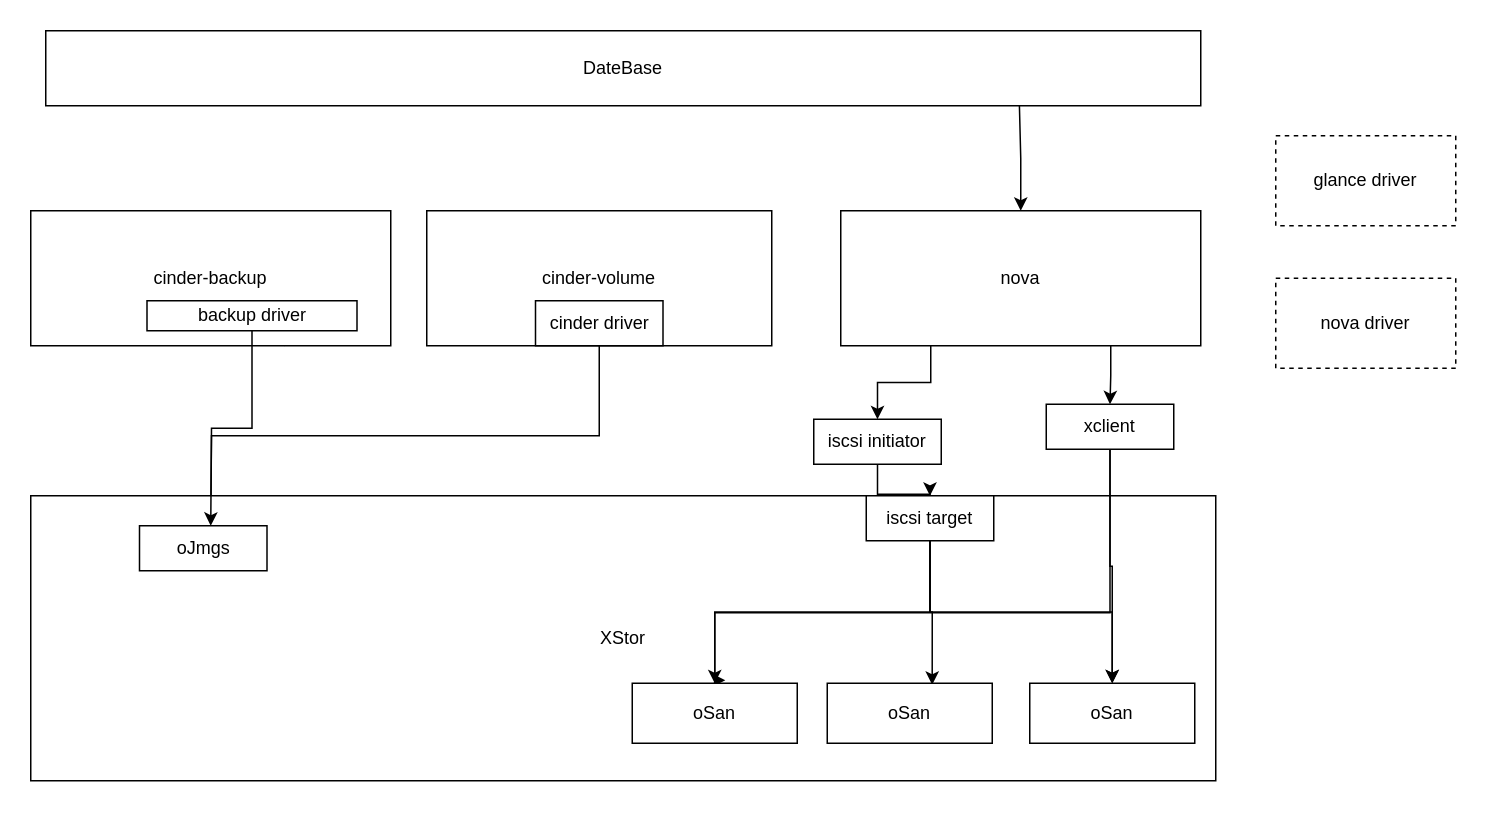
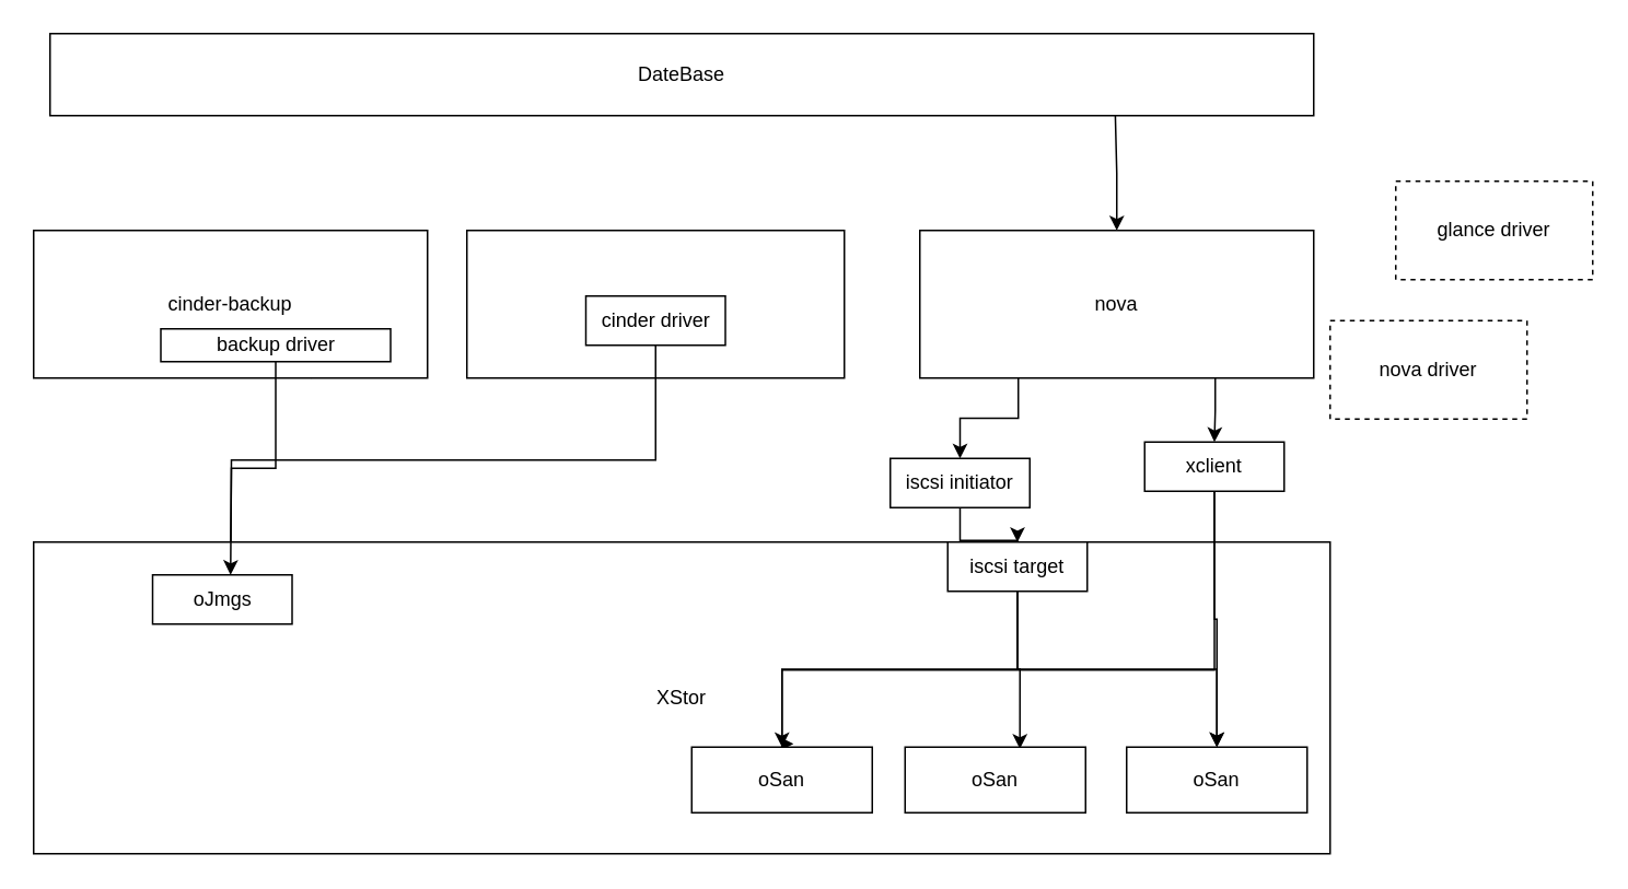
  <mxCell id="0" />
  <mxCell id="1" parent="0" />
  <mxCell id="2" value="cinder-volume" style="rounded=0;whiteSpace=wrap;html=1;" vertex="1" parent="1"><mxGeometry x="284" y="140" width="230" height="90" as="geometry" /></mxCell>
  <mxCell id="3" style="edgeStyle=orthogonalEdgeStyle;rounded=0;orthogonalLoop=1;jettySize=auto;html=1;exitX=0.5;exitY=1;exitDx=0;exitDy=0;" edge="1" parent="1" source="4"><mxGeometry relative="1" as="geometry"><mxPoint x="140" y="350" as="targetPoint" /></mxGeometry></mxCell>
- <mxCell id="4" value="cinder driver" style="whiteSpace=wrap;html=1;rounded=0;" vertex="1" parent="1"><mxGeometry x="356.5" y="200" width="85" height="30" as="geometry" /></mxCell>
+ <mxCell id="4" value="cinder driver" style="whiteSpace=wrap;html=1;rounded=0;" vertex="1" parent="1"><mxGeometry x="356.5" y="180" width="85" height="30" as="geometry" /></mxCell>
  <mxCell id="5" value="XStor" style="rounded=0;whiteSpace=wrap;html=1;" vertex="1" parent="1"><mxGeometry x="20" y="330" width="790" height="190" as="geometry" /></mxCell>
  <mxCell id="6" value="" style="edgeStyle=none;html=1;" edge="1" parent="1" source="7" target="9"><mxGeometry relative="1" as="geometry" /></mxCell>
  <mxCell id="7" value="cinder-backup" style="rounded=0;whiteSpace=wrap;html=1;" vertex="1" parent="1"><mxGeometry x="20" y="140" width="240" height="90" as="geometry" /></mxCell>
  <mxCell id="8" style="edgeStyle=orthogonalEdgeStyle;rounded=0;orthogonalLoop=1;jettySize=auto;html=1;exitX=0.5;exitY=1;exitDx=0;exitDy=0;" edge="1" parent="1" source="9"><mxGeometry relative="1" as="geometry"><mxPoint x="140" y="350" as="targetPoint" /></mxGeometry></mxCell>
  <mxCell id="9" value="backup driver" style="whiteSpace=wrap;html=1;rounded=0;" vertex="1" parent="1"><mxGeometry x="97.5" y="200" width="140" height="20" as="geometry" /></mxCell>
  <mxCell id="10" value="oJmgs" style="whiteSpace=wrap;html=1;rounded=0;" vertex="1" parent="1"><mxGeometry x="92.5" y="350" width="85" height="30" as="geometry" /></mxCell>
  <mxCell id="11" style="edgeStyle=orthogonalEdgeStyle;rounded=0;orthogonalLoop=1;jettySize=auto;html=1;exitX=0.5;exitY=0;exitDx=0;exitDy=0;entryX=0.843;entryY=1;entryDx=0;entryDy=0;entryPerimeter=0;startArrow=classic;startFill=1;endArrow=none;endFill=0;" edge="1" parent="1" source="14" target="17"><mxGeometry relative="1" as="geometry" /></mxCell>
  <mxCell id="12" style="edgeStyle=orthogonalEdgeStyle;rounded=0;orthogonalLoop=1;jettySize=auto;html=1;exitX=0.25;exitY=1;exitDx=0;exitDy=0;startArrow=none;startFill=0;endArrow=classic;endFill=1;" edge="1" parent="1" source="14" target="16"><mxGeometry relative="1" as="geometry" /></mxCell>
  <mxCell id="13" style="edgeStyle=orthogonalEdgeStyle;rounded=0;orthogonalLoop=1;jettySize=auto;html=1;exitX=0.75;exitY=1;exitDx=0;exitDy=0;startArrow=none;startFill=0;endArrow=classic;endFill=1;" edge="1" parent="1" source="14" target="24"><mxGeometry relative="1" as="geometry" /></mxCell>
  <mxCell id="14" value="nova" style="rounded=0;whiteSpace=wrap;html=1;" vertex="1" parent="1"><mxGeometry x="560" y="140" width="240" height="90" as="geometry" /></mxCell>
  <mxCell id="15" style="edgeStyle=orthogonalEdgeStyle;rounded=0;orthogonalLoop=1;jettySize=auto;html=1;exitX=0.5;exitY=1;exitDx=0;exitDy=0;entryX=0.5;entryY=0;entryDx=0;entryDy=0;startArrow=none;startFill=0;endArrow=classic;endFill=1;" edge="1" parent="1" source="16" target="21"><mxGeometry relative="1" as="geometry" /></mxCell>
  <mxCell id="16" value="iscsi initiator" style="whiteSpace=wrap;html=1;rounded=0;" vertex="1" parent="1"><mxGeometry x="542" y="279" width="85" height="30" as="geometry" /></mxCell>
  <mxCell id="17" value="DateBase" style="rounded=0;whiteSpace=wrap;html=1;" vertex="1" parent="1"><mxGeometry x="30" y="20" width="770" height="50" as="geometry" /></mxCell>
  <mxCell id="18" style="edgeStyle=orthogonalEdgeStyle;rounded=0;orthogonalLoop=1;jettySize=auto;html=1;exitX=0.5;exitY=1;exitDx=0;exitDy=0;entryX=0.5;entryY=0;entryDx=0;entryDy=0;startArrow=none;startFill=0;endArrow=classic;endFill=1;" edge="1" parent="1" source="21" target="27"><mxGeometry relative="1" as="geometry" /></mxCell>
  <mxCell id="19" style="edgeStyle=orthogonalEdgeStyle;rounded=0;orthogonalLoop=1;jettySize=auto;html=1;exitX=0.5;exitY=1;exitDx=0;exitDy=0;entryX=0.636;entryY=0.025;entryDx=0;entryDy=0;entryPerimeter=0;startArrow=none;startFill=0;endArrow=classic;endFill=1;" edge="1" parent="1" source="21" target="26"><mxGeometry relative="1" as="geometry" /></mxCell>
  <mxCell id="20" style="edgeStyle=orthogonalEdgeStyle;rounded=0;orthogonalLoop=1;jettySize=auto;html=1;exitX=0.5;exitY=1;exitDx=0;exitDy=0;entryX=0.5;entryY=0;entryDx=0;entryDy=0;startArrow=none;startFill=0;endArrow=classic;endFill=1;" edge="1" parent="1" source="21" target="25"><mxGeometry relative="1" as="geometry" /></mxCell>
  <mxCell id="21" value="iscsi target" style="whiteSpace=wrap;html=1;rounded=0;" vertex="1" parent="1"><mxGeometry x="577" y="330" width="85" height="30" as="geometry" /></mxCell>
  <mxCell id="22" style="edgeStyle=orthogonalEdgeStyle;rounded=0;orthogonalLoop=1;jettySize=auto;html=1;exitX=0.5;exitY=1;exitDx=0;exitDy=0;entryX=0.5;entryY=0;entryDx=0;entryDy=0;startArrow=none;startFill=0;endArrow=classic;endFill=1;" edge="1" parent="1" source="24" target="25"><mxGeometry relative="1" as="geometry" /></mxCell>
  <mxCell id="23" style="edgeStyle=orthogonalEdgeStyle;rounded=0;orthogonalLoop=1;jettySize=auto;html=1;exitX=0.5;exitY=1;exitDx=0;exitDy=0;entryX=0.564;entryY=0;entryDx=0;entryDy=0;entryPerimeter=0;startArrow=none;startFill=0;endArrow=classic;endFill=1;" edge="1" parent="1"><mxGeometry relative="1" as="geometry"><mxPoint x="739.5" y="297" as="sourcePoint" /><mxPoint x="483.04" y="453" as="targetPoint" /><Array as="points"><mxPoint x="740" y="408" /><mxPoint x="476" y="408" /><mxPoint x="476" y="453" /></Array></mxGeometry></mxCell>
  <mxCell id="24" value="xclient" style="whiteSpace=wrap;html=1;rounded=0;" vertex="1" parent="1"><mxGeometry x="697" y="269" width="85" height="30" as="geometry" /></mxCell>
  <mxCell id="25" value="oSan" style="rounded=0;whiteSpace=wrap;html=1;" vertex="1" parent="1"><mxGeometry x="686" y="455" width="110" height="40" as="geometry" /></mxCell>
  <mxCell id="26" value="oSan" style="rounded=0;whiteSpace=wrap;html=1;" vertex="1" parent="1"><mxGeometry x="551" y="455" width="110" height="40" as="geometry" /></mxCell>
  <mxCell id="27" value="oSan" style="rounded=0;whiteSpace=wrap;html=1;" vertex="1" parent="1"><mxGeometry x="421" y="455" width="110" height="40" as="geometry" /></mxCell>
- <mxCell id="28" value="glance driver" style="rounded=0;whiteSpace=wrap;html=1;dashed=1;" vertex="1" parent="1"><mxGeometry x="850" y="90" width="120" height="60" as="geometry" /></mxCell>
- <mxCell id="29" value="nova driver" style="rounded=0;whiteSpace=wrap;html=1;dashed=1;" vertex="1" parent="1"><mxGeometry x="850" y="185" width="120" height="60" as="geometry" /></mxCell>
+ <mxCell id="28" value="glance driver" style="rounded=0;whiteSpace=wrap;html=1;dashed=1;" vertex="1" parent="1"><mxGeometry x="850" y="110" width="120" height="60" as="geometry" /></mxCell>
+ <mxCell id="29" value="nova driver" style="rounded=0;whiteSpace=wrap;html=1;dashed=1;" vertex="1" parent="1"><mxGeometry x="810" y="195" width="120" height="60" as="geometry" /></mxCell>
